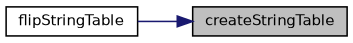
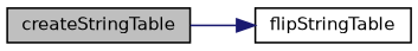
  digraph {
    rankdir=LR
    node [color=black fontname=Helvetica fontsize=10 shape=record style=filled]
    n1 [fillcolor=grey75 fontcolor=black height=0.2 label=createStringTable width=0.4]
    n2 [fillcolor=white height=0.2 label=flipStringTable width=0.4]
-   n2 -> n1 [color=midnightblue fontname=Helvetica fontsize=10 labelfontname=Helvetica labelfontsize=10 style=solid]
+   n1 -> n2 [color=midnightblue fontname=Helvetica fontsize=10 labelfontname=Helvetica labelfontsize=10 style=solid]
  }
